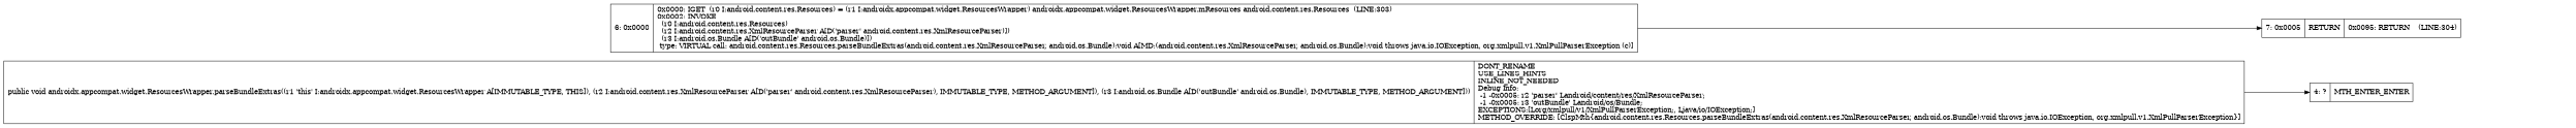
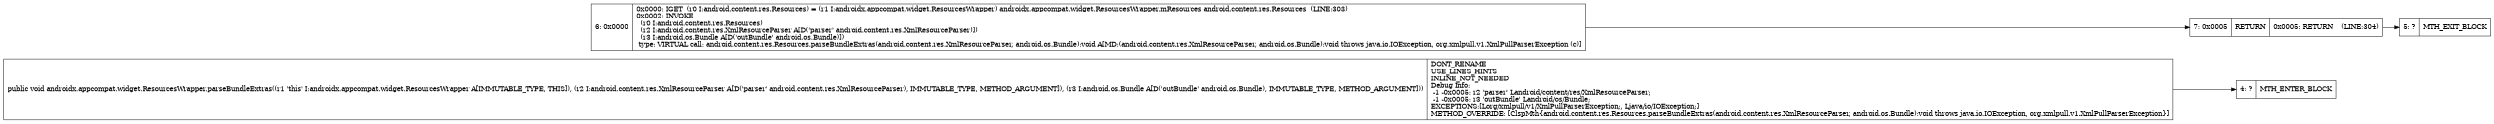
  digraph {
    rankdir=LR
    node [shape=record]
-   n1 [label="{4\:\ ?|MTH_ENTER_ENTER\l}"]
+   n1 [label="{4\:\ ?|MTH_ENTER_BLOCK\l}"]
    n2 [label="{6\:\ 0x0000|0x0000: IGET  (r0 I:android.content.res.Resources) = (r1 I:androidx.appcompat.widget.ResourcesWrapper) androidx.appcompat.widget.ResourcesWrapper.mResources android.content.res.Resources  (LINE:303)\l0x0002: INVOKE  \l  (r0 I:android.content.res.Resources)\l  (r2 I:android.content.res.XmlResourceParser A[D('parser' android.content.res.XmlResourceParser)])\l  (r3 I:android.os.Bundle A[D('outBundle' android.os.Bundle)])\l type: VIRTUAL call: android.content.res.Resources.parseBundleExtras(android.content.res.XmlResourceParser, android.os.Bundle):void A[MD:(android.content.res.XmlResourceParser, android.os.Bundle):void throws java.io.IOException, org.xmlpull.v1.XmlPullParserException (c)]\l}"]
-   n3 [label="{7\:\ 0x0005|RETURN\l|0x0095: RETURN    (LINE:304)\l}"]
+   n3 [label="{7\:\ 0x0005|RETURN\l|0x0005: RETURN    (LINE:304)\l}"]
+   n4 [label="{5\:\ ?|MTH_EXIT_BLOCK\l}"]
    n5 [label="{public void androidx.appcompat.widget.ResourcesWrapper.parseBundleExtras((r1 'this' I:androidx.appcompat.widget.ResourcesWrapper A[IMMUTABLE_TYPE, THIS]), (r2 I:android.content.res.XmlResourceParser A[D('parser' android.content.res.XmlResourceParser), IMMUTABLE_TYPE, METHOD_ARGUMENT]), (r3 I:android.os.Bundle A[D('outBundle' android.os.Bundle), IMMUTABLE_TYPE, METHOD_ARGUMENT]))  | DONT_RENAME\lUSE_LINES_HINTS\lINLINE_NOT_NEEDED\lDebug Info:\l  \-1 \-0x0005: r2 'parser' Landroid\/content\/res\/XmlResourceParser;\l  \-1 \-0x0005: r3 'outBundle' Landroid\/os\/Bundle;\lEXCEPTIONS:[Lorg\/xmlpull\/v1\/XmlPullParserException;, Ljava\/io\/IOException;]\lMETHOD_OVERRIDE: [ClspMth\{android.content.res.Resources.parseBundleExtras(android.content.res.XmlResourceParser, android.os.Bundle):void throws java.io.IOException, org.xmlpull.v1.XmlPullParserException\}]\l}"]
    n2 -> n3
+   n3 -> n4
    n5 -> n1
  }
